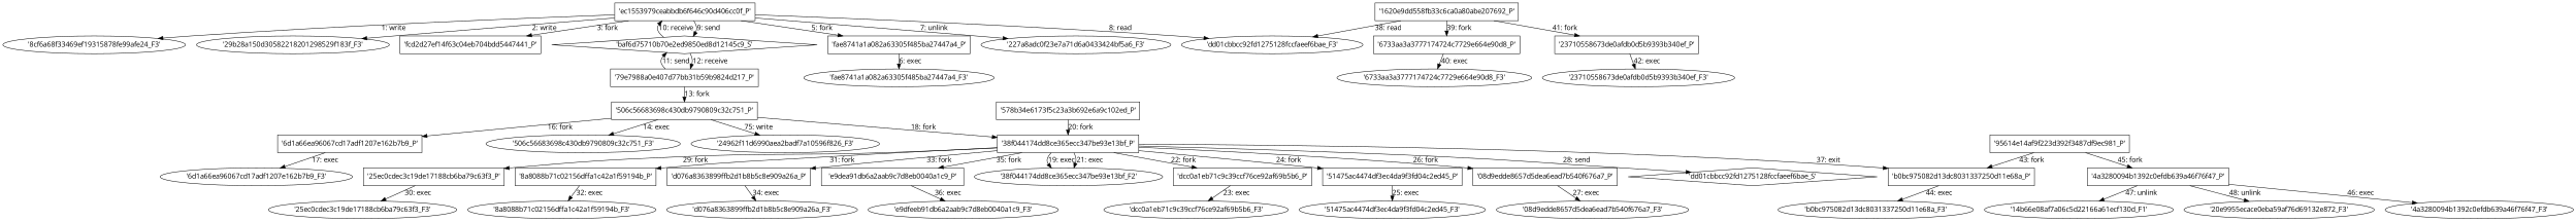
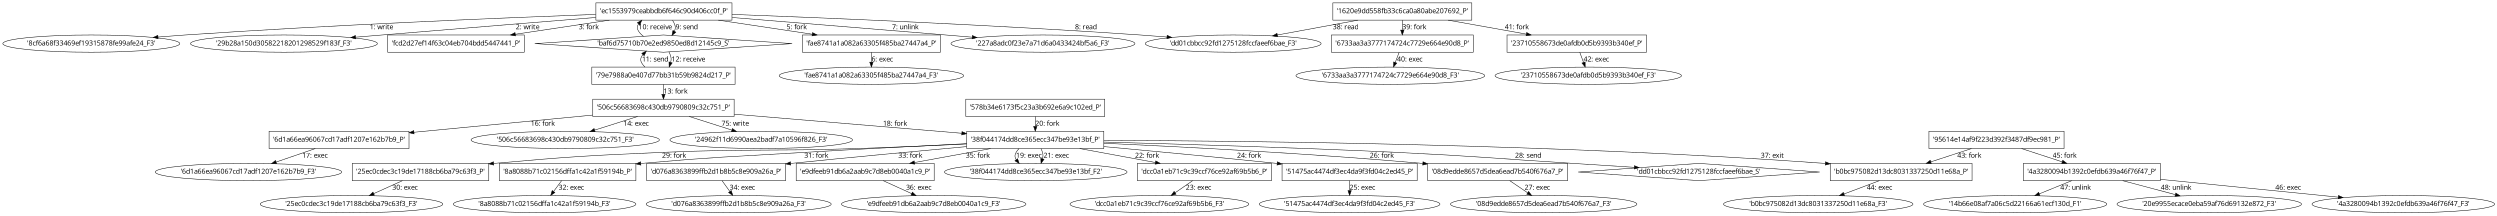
  digraph {
    engine=neato
    fixedsize=false
    fontname="Open Sans"
    fontsize=10
    nodesep=0.3
    rankdir=TB
    ranksep=0
    splines=true
    node [fontname="Open Sans" node_type=Process shape=ellipse]
    edge [fontname="Open Sans"]
    "'8cf6a68f33469ef19315878fe99afe24_F3'" [node_type=file]
    "'ec1553979ceabbdb6f646c90d406cc0f_P'" [shape=box]
    "'29b28a150d30582218201298529f183f_F3'" [node_type=file]
    "'fcd2d27ef14f63c04eb704bdd5447441_P'" [shape=box]
    "'fae8741a1a082a63305f485ba27447a4_P'" [shape=box]
    "'227a8adc0f23e7a71d6a0433424bf5a6_F3'" [node_type=file]
    "'dd01cbbcc92fd1275128fccfaeef6bae_F3'" [node_type=file]
    "'baf6d75710b70e2ed9850ed8d12145c9_S'" [node_type=Socket shape=diamond]
    "'fae8741a1a082a63305f485ba27447a4_F3'" [node_type=File]
    "'79e7988a0e407d77bb31b59b9824d217_P'" [shape=box]
    "'506c56683698c430db9790809c32c751_P'" [shape=box]
    "'506c56683698c430db9790809c32c751_F3'" [node_type=File]
    "'24962f11d6990aea2badf7a10596f826_F3'" [node_type=file]
    "'6d1a66ea96067cd17adf1207e162b7b9_P'" [shape=box]
    "'38f044174dd8ce365ecc347be93e13bf_P'" [shape=box]
    "'6d1a66ea96067cd17adf1207e162b7b9_F3'" [node_type=File]
    "'38f044174dd8ce365ecc347be93e13bf_F2'" [node_type=File]
    "'dcc0a1eb71c9c39ccf76ce92af69b5b6_P'" [shape=box]
    "'51475ac4474df3ec4da9f3fd04c2ed45_P'" [shape=box]
    "'08d9edde8657d5dea6ead7b540f676a7_P'" [shape=box]
    "'dd01cbbcc92fd1275128fccfaeef6bae_S'" [node_type=Socket shape=diamond]
    "'25ec0cdec3c19de17188cb6ba79c63f3_P'" [shape=box]
    "'8a8088b71c02156dffa1c42a1f59194b_P'" [shape=box]
    "'d076a8363899ffb2d1b8b5c8e909a26a_P'" [shape=box]
-   "'e9dfeeb91db6a2aab9c7d8eb0040a1c9_P'" [shape=box label="'e9dea91db6a2aab9c7d8eb0040a1c9_P'"]
+   "'e9dfeeb91db6a2aab9c7d8eb0040a1c9_P'" [shape=box]
    "'b0bc975082d13dc8031337250d11e68a_P'" [shape=box]
    "'dcc0a1eb71c9c39ccf76ce92af69b5b6_F3'" [node_type=File]
    "'51475ac4474df3ec4da9f3fd04c2ed45_F3'" [node_type=File]
    "'08d9edde8657d5dea6ead7b540f676a7_F3'" [node_type=File]
    "'25ec0cdec3c19de17188cb6ba79c63f3_F3'" [node_type=File]
    "'8a8088b71c02156dffa1c42a1f59194b_F3'" [node_type=File]
    "'d076a8363899ffb2d1b8b5c8e909a26a_F3'" [node_type=File]
    "'e9dfeeb91db6a2aab9c7d8eb0040a1c9_F3'" [node_type=File]
    "'b0bc975082d13dc8031337250d11e68a_F3'" [node_type=File]
    "'578b34e6173f5c23a3b692e6a9c102ed_P'" [shape=box]
    "'1620e9dd558fb33c6ca0a80abe207692_P'" [shape=box]
    "'6733aa3a3777174724c7729e664e90d8_P'" [shape=box]
    "'23710558673de0afdb0d5b9393b340ef_P'" [shape=box]
    "'6733aa3a3777174724c7729e664e90d8_F3'" [node_type=File]
    "'23710558673de0afdb0d5b9393b340ef_F3'" [node_type=File]
    "'95614e14af9f223d392f3487df9ec981_P'" [shape=box]
    "'4a3280094b1392c0efdb639a46f76f47_P'" [shape=box]
    "'4a3280094b1392c0efdb639a46f76f47_F3'" [node_type=File]
    "'14b66e08af7a06c5d22166a61ecf130d_F1'" [node_type=file]
    "'20e9955ecace0eba59af76d69132e872_F3'" [node_type=file]
    "'ec1553979ceabbdb6f646c90d406cc0f_P'" -> "'8cf6a68f33469ef19315878fe99afe24_F3'" [label="1: write"]
    "'ec1553979ceabbdb6f646c90d406cc0f_P'" -> "'29b28a150d30582218201298529f183f_F3'" [label="2: write"]
    "'ec1553979ceabbdb6f646c90d406cc0f_P'" -> "'fcd2d27ef14f63c04eb704bdd5447441_P'" [label="3: fork"]
    "'ec1553979ceabbdb6f646c90d406cc0f_P'" -> "'fae8741a1a082a63305f485ba27447a4_P'" [label="5: fork"]
    "'ec1553979ceabbdb6f646c90d406cc0f_P'" -> "'227a8adc0f23e7a71d6a0433424bf5a6_F3'" [label="7: unlink"]
    "'ec1553979ceabbdb6f646c90d406cc0f_P'" -> "'dd01cbbcc92fd1275128fccfaeef6bae_F3'" [label="8: read"]
    "'ec1553979ceabbdb6f646c90d406cc0f_P'" -> "'baf6d75710b70e2ed9850ed8d12145c9_S'" [label="9: send"]
    "'fae8741a1a082a63305f485ba27447a4_P'" -> "'fae8741a1a082a63305f485ba27447a4_F3'" [label="6: exec"]
    "'baf6d75710b70e2ed9850ed8d12145c9_S'" -> "'ec1553979ceabbdb6f646c90d406cc0f_P'" [label="10: receive"]
    "'baf6d75710b70e2ed9850ed8d12145c9_S'" -> "'79e7988a0e407d77bb31b59b9824d217_P'" [label="12: receive"]
    "'79e7988a0e407d77bb31b59b9824d217_P'" -> "'baf6d75710b70e2ed9850ed8d12145c9_S'" [label="11: send"]
    "'79e7988a0e407d77bb31b59b9824d217_P'" -> "'506c56683698c430db9790809c32c751_P'" [label="13: fork"]
    "'506c56683698c430db9790809c32c751_P'" -> "'506c56683698c430db9790809c32c751_F3'" [label="14: exec"]
    "'506c56683698c430db9790809c32c751_P'" -> "'24962f11d6990aea2badf7a10596f826_F3'" [label="75: write"]
    "'506c56683698c430db9790809c32c751_P'" -> "'6d1a66ea96067cd17adf1207e162b7b9_P'" [label="16: fork"]
    "'506c56683698c430db9790809c32c751_P'" -> "'38f044174dd8ce365ecc347be93e13bf_P'" [label="18: fork"]
    "'6d1a66ea96067cd17adf1207e162b7b9_P'" -> "'6d1a66ea96067cd17adf1207e162b7b9_F3'" [label="17: exec"]
    "'38f044174dd8ce365ecc347be93e13bf_P'" -> "'38f044174dd8ce365ecc347be93e13bf_F2'" [label="19: exec"]
    "'38f044174dd8ce365ecc347be93e13bf_P'" -> "'38f044174dd8ce365ecc347be93e13bf_F2'" [label="21: exec"]
    "'38f044174dd8ce365ecc347be93e13bf_P'" -> "'dcc0a1eb71c9c39ccf76ce92af69b5b6_P'" [label="22: fork"]
    "'38f044174dd8ce365ecc347be93e13bf_P'" -> "'51475ac4474df3ec4da9f3fd04c2ed45_P'" [label="24: fork"]
    "'38f044174dd8ce365ecc347be93e13bf_P'" -> "'08d9edde8657d5dea6ead7b540f676a7_P'" [label="26: fork"]
    "'38f044174dd8ce365ecc347be93e13bf_P'" -> "'dd01cbbcc92fd1275128fccfaeef6bae_S'" [label="28: send"]
    "'38f044174dd8ce365ecc347be93e13bf_P'" -> "'25ec0cdec3c19de17188cb6ba79c63f3_P'" [label="29: fork"]
    "'38f044174dd8ce365ecc347be93e13bf_P'" -> "'8a8088b71c02156dffa1c42a1f59194b_P'" [label="31: fork"]
    "'38f044174dd8ce365ecc347be93e13bf_P'" -> "'d076a8363899ffb2d1b8b5c8e909a26a_P'" [label="33: fork"]
    "'38f044174dd8ce365ecc347be93e13bf_P'" -> "'e9dfeeb91db6a2aab9c7d8eb0040a1c9_P'" [label="35: fork"]
    "'38f044174dd8ce365ecc347be93e13bf_P'" -> "'b0bc975082d13dc8031337250d11e68a_P'" [label="37: exit"]
    "'dcc0a1eb71c9c39ccf76ce92af69b5b6_P'" -> "'dcc0a1eb71c9c39ccf76ce92af69b5b6_F3'" [label="23: exec"]
    "'51475ac4474df3ec4da9f3fd04c2ed45_P'" -> "'51475ac4474df3ec4da9f3fd04c2ed45_F3'" [label="25: exec"]
    "'08d9edde8657d5dea6ead7b540f676a7_P'" -> "'08d9edde8657d5dea6ead7b540f676a7_F3'" [label="27: exec"]
    "'25ec0cdec3c19de17188cb6ba79c63f3_P'" -> "'25ec0cdec3c19de17188cb6ba79c63f3_F3'" [label="30: exec"]
    "'8a8088b71c02156dffa1c42a1f59194b_P'" -> "'8a8088b71c02156dffa1c42a1f59194b_F3'" [label="32: exec"]
    "'d076a8363899ffb2d1b8b5c8e909a26a_P'" -> "'d076a8363899ffb2d1b8b5c8e909a26a_F3'" [label="34: exec"]
    "'e9dfeeb91db6a2aab9c7d8eb0040a1c9_P'" -> "'e9dfeeb91db6a2aab9c7d8eb0040a1c9_F3'" [label="36: exec"]
    "'b0bc975082d13dc8031337250d11e68a_P'" -> "'b0bc975082d13dc8031337250d11e68a_F3'" [label="44: exec"]
    "'578b34e6173f5c23a3b692e6a9c102ed_P'" -> "'38f044174dd8ce365ecc347be93e13bf_P'" [label="20: fork"]
    "'1620e9dd558fb33c6ca0a80abe207692_P'" -> "'dd01cbbcc92fd1275128fccfaeef6bae_F3'" [label="38: read"]
    "'1620e9dd558fb33c6ca0a80abe207692_P'" -> "'6733aa3a3777174724c7729e664e90d8_P'" [label="39: fork"]
    "'1620e9dd558fb33c6ca0a80abe207692_P'" -> "'23710558673de0afdb0d5b9393b340ef_P'" [label="41: fork"]
    "'6733aa3a3777174724c7729e664e90d8_P'" -> "'6733aa3a3777174724c7729e664e90d8_F3'" [label="40: exec"]
    "'23710558673de0afdb0d5b9393b340ef_P'" -> "'23710558673de0afdb0d5b9393b340ef_F3'" [label="42: exec"]
    "'95614e14af9f223d392f3487df9ec981_P'" -> "'b0bc975082d13dc8031337250d11e68a_P'" [label="43: fork"]
    "'95614e14af9f223d392f3487df9ec981_P'" -> "'4a3280094b1392c0efdb639a46f76f47_P'" [label="45: fork"]
    "'4a3280094b1392c0efdb639a46f76f47_P'" -> "'4a3280094b1392c0efdb639a46f76f47_F3'" [label="46: exec"]
    "'4a3280094b1392c0efdb639a46f76f47_P'" -> "'14b66e08af7a06c5d22166a61ecf130d_F1'" [label="47: unlink"]
    "'4a3280094b1392c0efdb639a46f76f47_P'" -> "'20e9955ecace0eba59af76d69132e872_F3'" [label="48: unlink"]
  }
